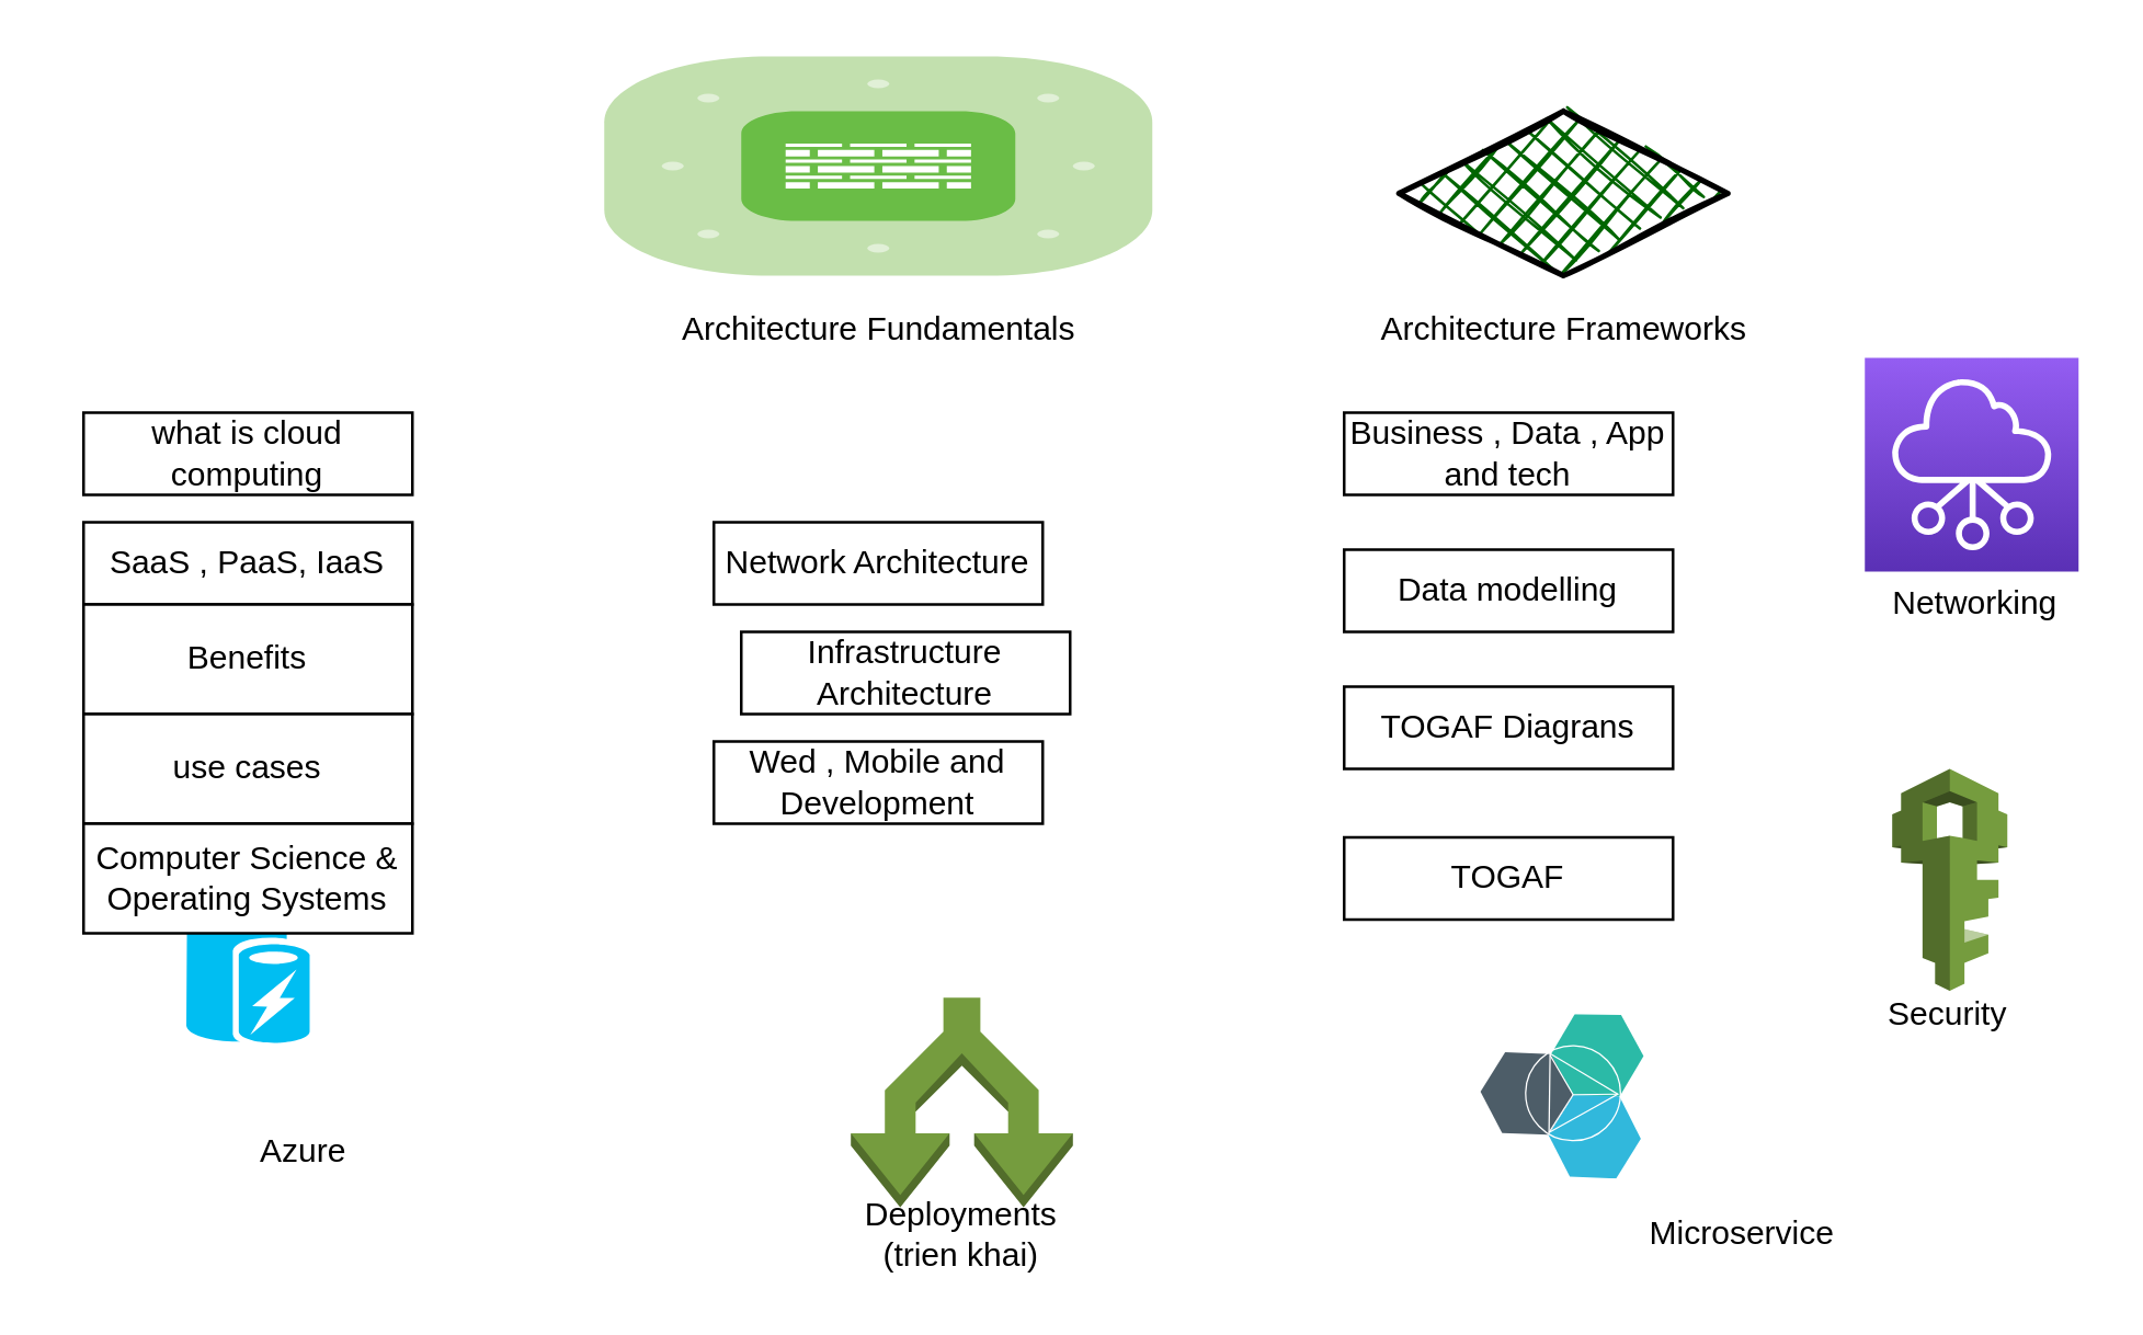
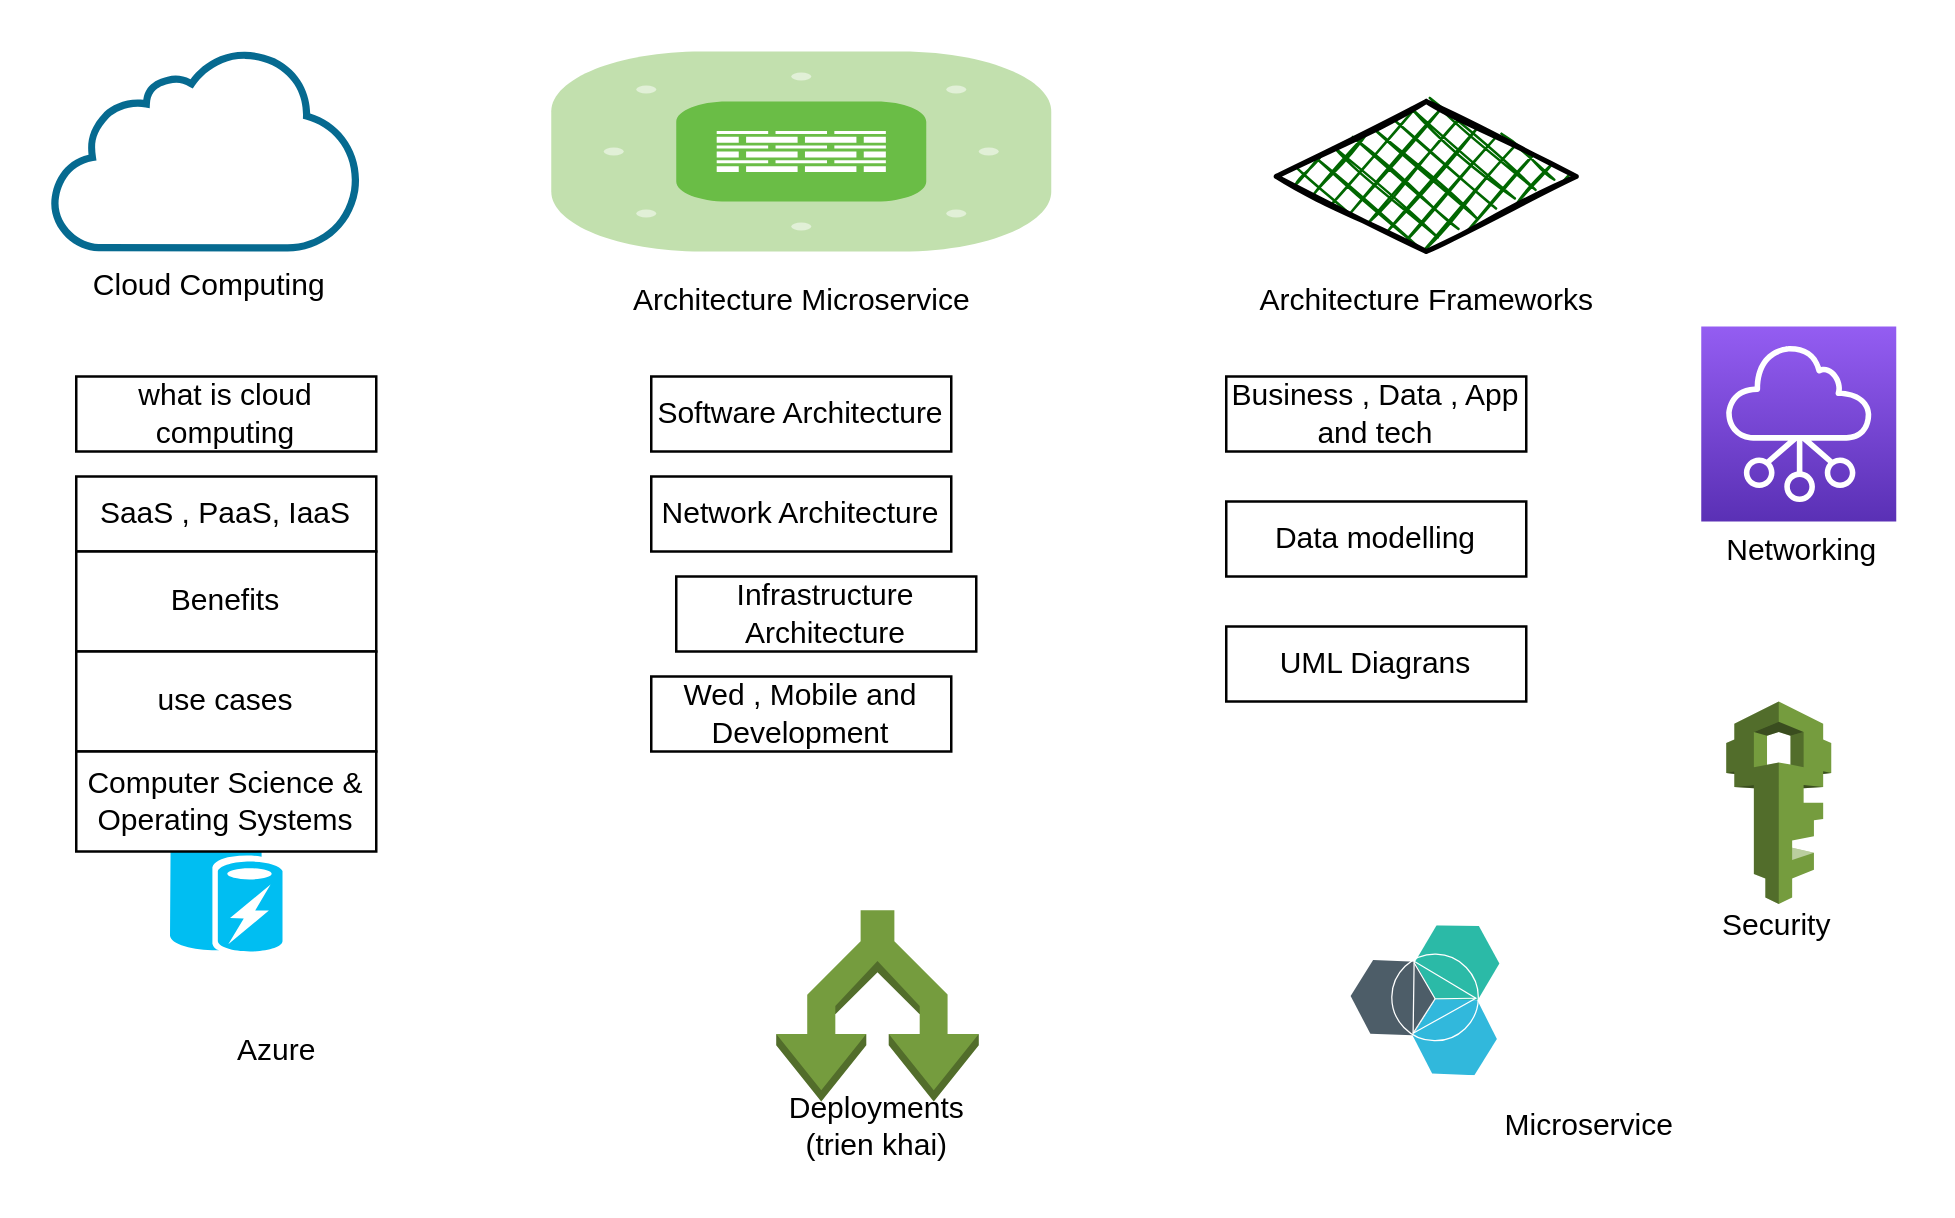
  <mxCell id="0" />
  <mxCell id="1" parent="0" />
+ <mxCell id="2" value="Cloud Computing&lt;br&gt;" style="pointerEvents=1;shadow=0;dashed=0;html=1;strokeColor=none;aspect=fixed;labelPosition=center;verticalLabelPosition=bottom;verticalAlign=top;align=center;outlineConnect=0;shape=mxgraph.vvd.cloud_computing;fillColor=#066A90;" vertex="1" parent="1"><mxGeometry x="20" y="20" width="125" height="80" as="geometry" /></mxCell>
  <mxCell id="3" value="what is cloud computing&lt;br&gt;" style="rounded=0;whiteSpace=wrap;html=1;" vertex="1" parent="1"><mxGeometry x="30" y="150" width="120" height="30" as="geometry" /></mxCell>
  <mxCell id="4" value="" style="verticalLabelPosition=bottom;html=1;fillColor=#6ABD46;strokeColor=#ffffff;verticalAlign=top;align=center;points=[[0.085,0.085,0],[0.915,0.085,0],[0.915,0.915,0],[0.085,0.915,0],[0.25,0,0],[0.5,0,0],[0.75,0,0],[1,0.25,0],[1,0.5,0],[1,0.75,0],[0.75,1,0],[0.5,1,0],[0.25,1,0],[0,0.75,0],[0,0.5,0],[0,0.25,0]];pointerEvents=1;shape=mxgraph.cisco_safe.compositeIcon;bgIcon=mxgraph.cisco_safe.architecture.generic_appliance;resIcon=mxgraph.cisco_safe.architecture.firewall;" vertex="1" parent="1"><mxGeometry x="220" y="20" width="200" height="80" as="geometry" /></mxCell>
- <mxCell id="5" value="Architecture Fundamentals&lt;br&gt;" style="text;html=1;align=center;verticalAlign=middle;resizable=0;points=[];autosize=1;strokeColor=none;" vertex="1" parent="1"><mxGeometry x="240" y="110" width="160" height="20" as="geometry" /></mxCell>
+ <mxCell id="5" value="Architecture Microservice&lt;br&gt;" style="text;html=1;align=center;verticalAlign=middle;resizable=0;points=[];autosize=1;strokeColor=none;" vertex="1" parent="1"><mxGeometry x="240" y="110" width="160" height="20" as="geometry" /></mxCell>
  <mxCell id="6" value="" style="rhombus;whiteSpace=wrap;html=1;strokeWidth=2;fillWeight=-1;hachureGap=8;fillStyle=cross-hatch;fillColor=#006600;sketch=1;" vertex="1" parent="1"><mxGeometry x="510" y="40" width="120" height="60" as="geometry" /></mxCell>
  <mxCell id="7" value="Architecture Frameworks&lt;br&gt;" style="text;html=1;align=center;verticalAlign=middle;resizable=0;points=[];autosize=1;strokeColor=none;" vertex="1" parent="1"><mxGeometry x="495" y="110" width="150" height="20" as="geometry" /></mxCell>
  <mxCell id="8" value="" style="points=[[0,0,0],[0.25,0,0],[0.5,0,0],[0.75,0,0],[1,0,0],[0,1,0],[0.25,1,0],[0.5,1,0],[0.75,1,0],[1,1,0],[0,0.25,0],[0,0.5,0],[0,0.75,0],[1,0.25,0],[1,0.5,0],[1,0.75,0]];outlineConnect=0;fontColor=#232F3E;gradientColor=#945DF2;gradientDirection=north;fillColor=#5A30B5;strokeColor=#ffffff;dashed=0;verticalLabelPosition=bottom;verticalAlign=top;align=center;html=1;fontSize=12;fontStyle=0;aspect=fixed;shape=mxgraph.aws4.resourceIcon;resIcon=mxgraph.aws4.networking_and_content_delivery;" vertex="1" parent="1"><mxGeometry x="680" y="130" width="78" height="78" as="geometry" /></mxCell>
  <mxCell id="9" value="Networking&lt;br&gt;" style="text;html=1;align=center;verticalAlign=middle;resizable=0;points=[];autosize=1;strokeColor=none;" vertex="1" parent="1"><mxGeometry x="680" y="210" width="80" height="20" as="geometry" /></mxCell>
  <mxCell id="10" value="" style="outlineConnect=0;dashed=0;verticalLabelPosition=bottom;verticalAlign=top;align=center;html=1;shape=mxgraph.aws3.iam;fillColor=#759C3E;gradientColor=none;" vertex="1" parent="1"><mxGeometry x="690" y="280" width="42" height="81" as="geometry" /></mxCell>
  <mxCell id="11" value="Security&lt;br&gt;" style="text;html=1;align=center;verticalAlign=middle;resizable=0;points=[];autosize=1;strokeColor=none;" vertex="1" parent="1"><mxGeometry x="680" y="360" width="60" height="20" as="geometry" /></mxCell>
  <mxCell id="12" value="" style="aspect=fixed;perimeter=ellipsePerimeter;html=1;align=center;shadow=0;dashed=0;fontColor=#4277BB;labelBackgroundColor=#ffffff;fontSize=12;spacingTop=3;image;image=img/lib/ibm/miscellaneous/microservices_application.svg;" vertex="1" parent="1"><mxGeometry x="540" y="370" width="60" height="60" as="geometry" /></mxCell>
  <mxCell id="13" value="Microservice&lt;br&gt;" style="text;html=1;align=center;verticalAlign=middle;resizable=0;points=[];autosize=1;strokeColor=none;" vertex="1" parent="1"><mxGeometry x="595" y="440" width="80" height="20" as="geometry" /></mxCell>
  <mxCell id="14" value="" style="outlineConnect=0;dashed=0;verticalLabelPosition=bottom;verticalAlign=top;align=center;html=1;shape=mxgraph.aws3.deployments;fillColor=#759C3E;gradientColor=none;" vertex="1" parent="1"><mxGeometry x="310" y="363.5" width="81" height="76.5" as="geometry" /></mxCell>
  <mxCell id="15" value="Deployments&lt;br&gt;(trien khai)" style="text;html=1;align=center;verticalAlign=middle;resizable=0;points=[];autosize=1;strokeColor=none;" vertex="1" parent="1"><mxGeometry x="305" y="435" width="90" height="30" as="geometry" /></mxCell>
  <mxCell id="16" value="" style="verticalLabelPosition=bottom;html=1;verticalAlign=top;align=center;strokeColor=none;fillColor=#00BEF2;shape=mxgraph.azure.azure_cache;" vertex="1" parent="1"><mxGeometry x="67.5" y="330" width="45" height="50" as="geometry" /></mxCell>
  <mxCell id="17" value="Azure" style="text;html=1;align=center;verticalAlign=middle;resizable=0;points=[];autosize=1;strokeColor=none;" vertex="1" parent="1"><mxGeometry x="85" y="410" width="50" height="20" as="geometry" /></mxCell>
  <mxCell id="18" value="SaaS , PaaS, IaaS" style="rounded=0;whiteSpace=wrap;html=1;" vertex="1" parent="1"><mxGeometry x="30" y="190" width="120" height="30" as="geometry" /></mxCell>
  <mxCell id="19" value="Benefits" style="rounded=0;whiteSpace=wrap;html=1;" vertex="1" parent="1"><mxGeometry x="30" y="220" width="120" height="40" as="geometry" /></mxCell>
  <mxCell id="20" value="use cases" style="rounded=0;whiteSpace=wrap;html=1;" vertex="1" parent="1"><mxGeometry x="30" y="260" width="120" height="40" as="geometry" /></mxCell>
  <mxCell id="21" value="Computer Science &amp;amp; Operating Systems" style="rounded=0;whiteSpace=wrap;html=1;" vertex="1" parent="1"><mxGeometry x="30" y="300" width="120" height="40" as="geometry" /></mxCell>
+ <mxCell id="22" value="Software Architecture" style="rounded=0;whiteSpace=wrap;html=1;" vertex="1" parent="1"><mxGeometry x="260" y="150" width="120" height="30" as="geometry" /></mxCell>
  <mxCell id="23" value="Network Architecture" style="rounded=0;whiteSpace=wrap;html=1;" vertex="1" parent="1"><mxGeometry x="260" y="190" width="120" height="30" as="geometry" /></mxCell>
  <mxCell id="24" value="Infrastructure Architecture" style="rounded=0;whiteSpace=wrap;html=1;" vertex="1" parent="1"><mxGeometry x="270" y="230" width="120" height="30" as="geometry" /></mxCell>
  <mxCell id="25" value="Wed , Mobile and Development" style="rounded=0;whiteSpace=wrap;html=1;" vertex="1" parent="1"><mxGeometry x="260" y="270" width="120" height="30" as="geometry" /></mxCell>
  <mxCell id="26" value="Business , Data , App and tech" style="rounded=0;whiteSpace=wrap;html=1;" vertex="1" parent="1"><mxGeometry x="490" y="150" width="120" height="30" as="geometry" /></mxCell>
  <mxCell id="27" value="Data modelling" style="rounded=0;whiteSpace=wrap;html=1;" vertex="1" parent="1"><mxGeometry x="490" y="200" width="120" height="30" as="geometry" /></mxCell>
- <mxCell id="28" value="TOGAF Diagrans" style="rounded=0;whiteSpace=wrap;html=1;" vertex="1" parent="1"><mxGeometry x="490" y="250" width="120" height="30" as="geometry" /></mxCell>
- <mxCell id="29" value="TOGAF" style="rounded=0;whiteSpace=wrap;html=1;" vertex="1" parent="1"><mxGeometry x="490" y="305" width="120" height="30" as="geometry" /></mxCell>
+ <mxCell id="28" value="UML Diagrans" style="rounded=0;whiteSpace=wrap;html=1;" vertex="1" parent="1"><mxGeometry x="490" y="250" width="120" height="30" as="geometry" /></mxCell>
